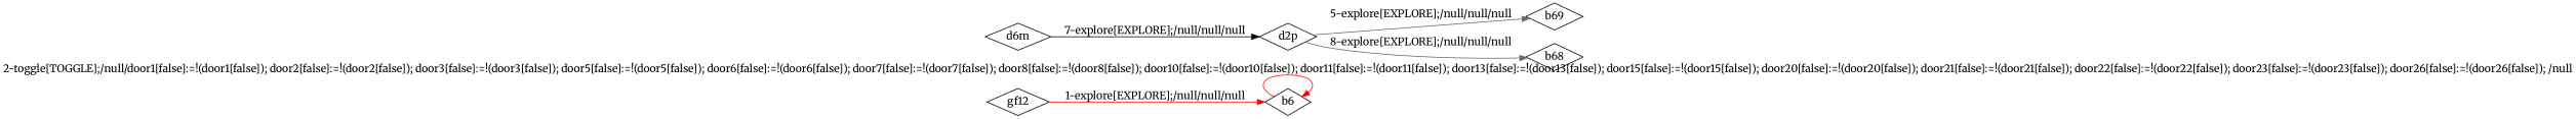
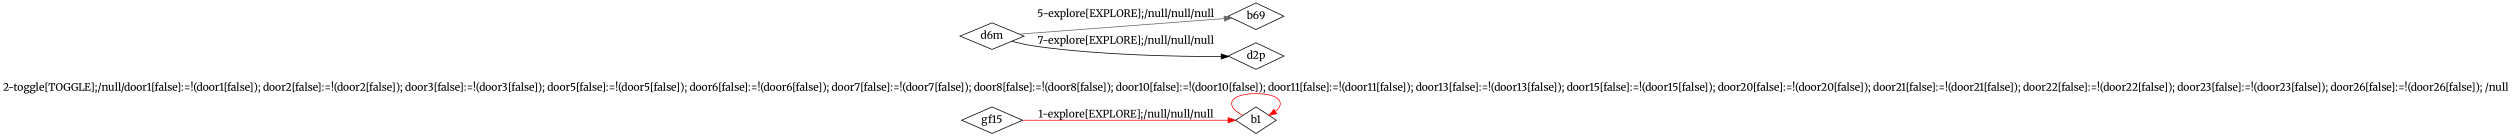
  digraph {
    fontname=Merriweather
    rankdir=LR
    node [fontname=Merriweather shape=diamond]
    edge [color=red fontname=Merriweather]
-   gf12
-   b1 [label=b6]
+   gf12 [label=gf15]
+   b1
    d6m
    b69
    d2p
-   b68
    gf12 -> b1 [label="1-explore[EXPLORE];/null/null/null"]
    b1 -> b1 [label="2-toggle[TOGGLE];/null/door1[false]:=!(door1[false]); door2[false]:=!(door2[false]); door3[false]:=!(door3[false]); door5[false]:=!(door5[false]); door6[false]:=!(door6[false]); door7[false]:=!(door7[false]); door8[false]:=!(door8[false]); door10[false]:=!(door10[false]); door11[false]:=!(door11[false]); door13[false]:=!(door13[false]); door15[false]:=!(door15[false]); door20[false]:=!(door20[false]); door21[false]:=!(door21[false]); door22[false]:=!(door22[false]); door23[false]:=!(door23[false]); door26[false]:=!(door26[false]); /null"]
-   d2p -> b69 [color=gray40 label="5-explore[EXPLORE];/null/null/null"]
+   d6m -> b69 [color=gray40 label="5-explore[EXPLORE];/null/null/null"]
    d6m -> d2p [color=black label="7-explore[EXPLORE];/null/null/null"]
-   d2p -> b68 [color=gray40 label="8-explore[EXPLORE];/null/null/null"]
  }
